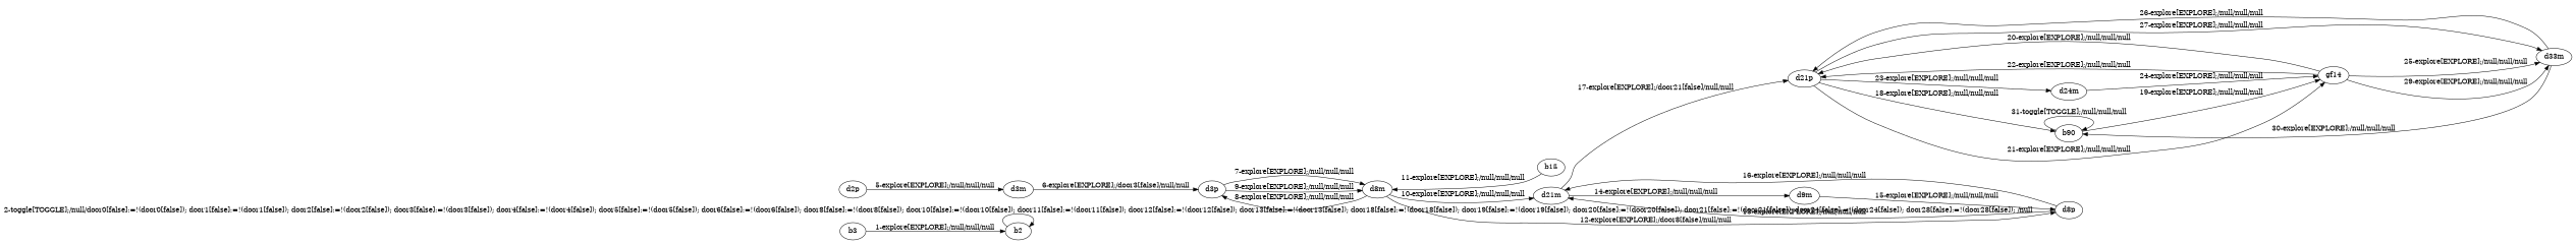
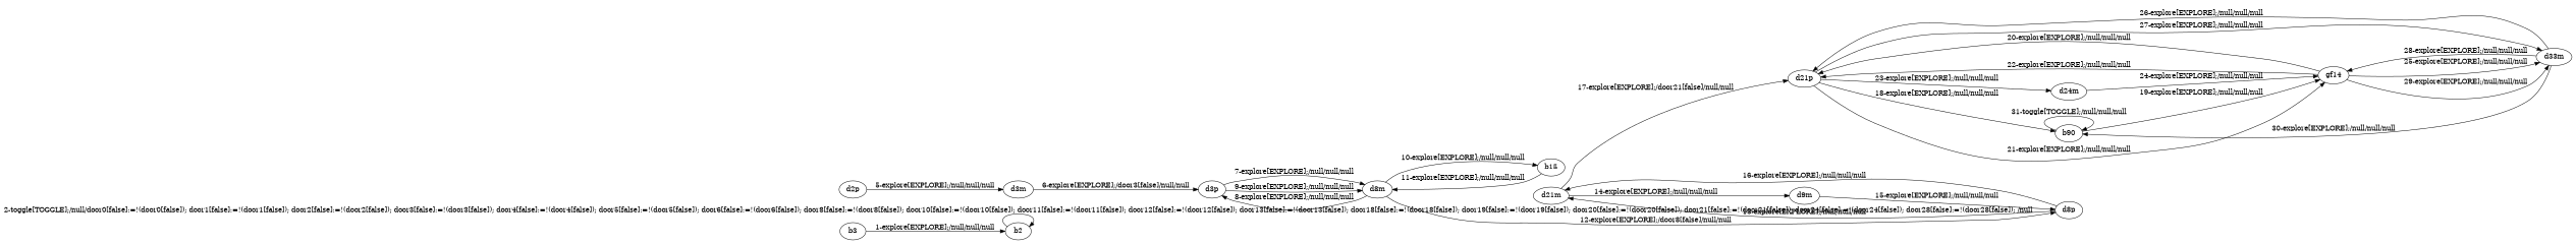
  digraph {
    rankdir=LR
    n1 [label=b2]
    b3
    d2p
    d3m
    d3p
    d8m
    b15
    d8p
    d21m
    d9m
    d21p
    n12 [label=b90]
    gf14
    d24m
    d33m
    n1 -> n1 [label="2-toggle[TOGGLE];/null/door0[false]:=!(door0[false]); door1[false]:=!(door1[false]); door2[false]:=!(door2[false]); door3[false]:=!(door3[false]); door4[false]:=!(door4[false]); door5[false]:=!(door5[false]); door6[false]:=!(door6[false]); door8[false]:=!(door8[false]); door10[false]:=!(door10[false]); door11[false]:=!(door11[false]); door12[false]:=!(door12[false]); door13[false]:=!(door13[false]); door18[false]:=!(door18[false]); door19[false]:=!(door19[false]); door20[false]:=!(door20[false]); door21[false]:=!(door21[false]); door24[false]:=!(door24[false]); door28[false]:=!(door28[false]); /null"]
    b3 -> n1 [label="1-explore[EXPLORE];/null/null/null"]
    d2p -> d3m [label="5-explore[EXPLORE];/null/null/null"]
    d3m -> d3p [label="6-explore[EXPLORE];/door3[false]/null/null"]
    d3p -> d8m [label="7-explore[EXPLORE];/null/null/null"]
    d3p -> d8m [label="9-explore[EXPLORE];/null/null/null"]
    d8m -> d3p [label="8-explore[EXPLORE];/null/null/null"]
-   d8m -> d21m [label="10-explore[EXPLORE];/null/null/null"]
+   d8m -> b15 [label="10-explore[EXPLORE];/null/null/null"]
    d8m -> d8p [label="12-explore[EXPLORE];/door8[false]/null/null"]
    b15 -> d8m [label="11-explore[EXPLORE];/null/null/null"]
    d8p -> d21m [label="13-explore[EXPLORE];/null/null/null"]
    d8p -> d21m [label="16-explore[EXPLORE];/null/null/null"]
    d21m -> d9m [label="14-explore[EXPLORE];/null/null/null"]
    d21m -> d21p [label="17-explore[EXPLORE];/door21[false]/null/null"]
    d9m -> d8p [label="15-explore[EXPLORE];/null/null/null"]
    d21p -> n12 [label="18-explore[EXPLORE];/null/null/null"]
    d21p -> gf14 [label="21-explore[EXPLORE];/null/null/null"]
    d21p -> d24m [label="23-explore[EXPLORE];/null/null/null"]
    d21p -> d33m [label="27-explore[EXPLORE];/null/null/null"]
    n12 -> n12 [label="31-toggle[TOGGLE];/null/null/null"]
    n12 -> gf14 [label="19-explore[EXPLORE];/null/null/null"]
    gf14 -> d21p [label="20-explore[EXPLORE];/null/null/null"]
    gf14 -> d21p [label="22-explore[EXPLORE];/null/null/null"]
    gf14 -> d33m [label="25-explore[EXPLORE];/null/null/null"]
    gf14 -> d33m [label="29-explore[EXPLORE];/null/null/null"]
    d24m -> gf14 [label="24-explore[EXPLORE];/null/null/null"]
    d33m -> d21p [label="26-explore[EXPLORE];/null/null/null"]
    d33m -> n12 [label="30-explore[EXPLORE];/null/null/null"]
+   d33m -> gf14 [label="28-explore[EXPLORE];/null/null/null"]
  }
